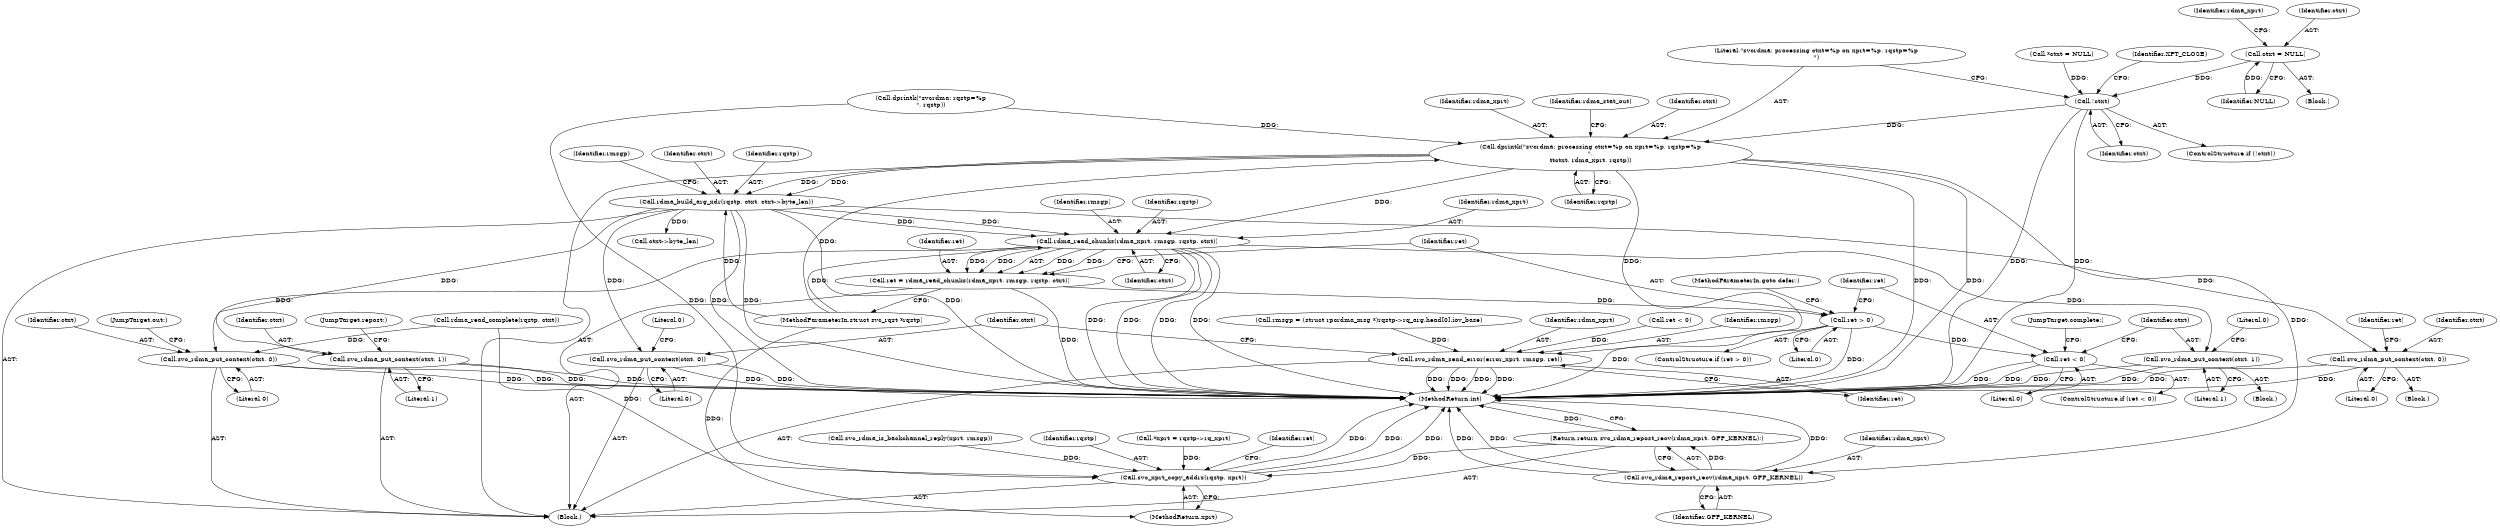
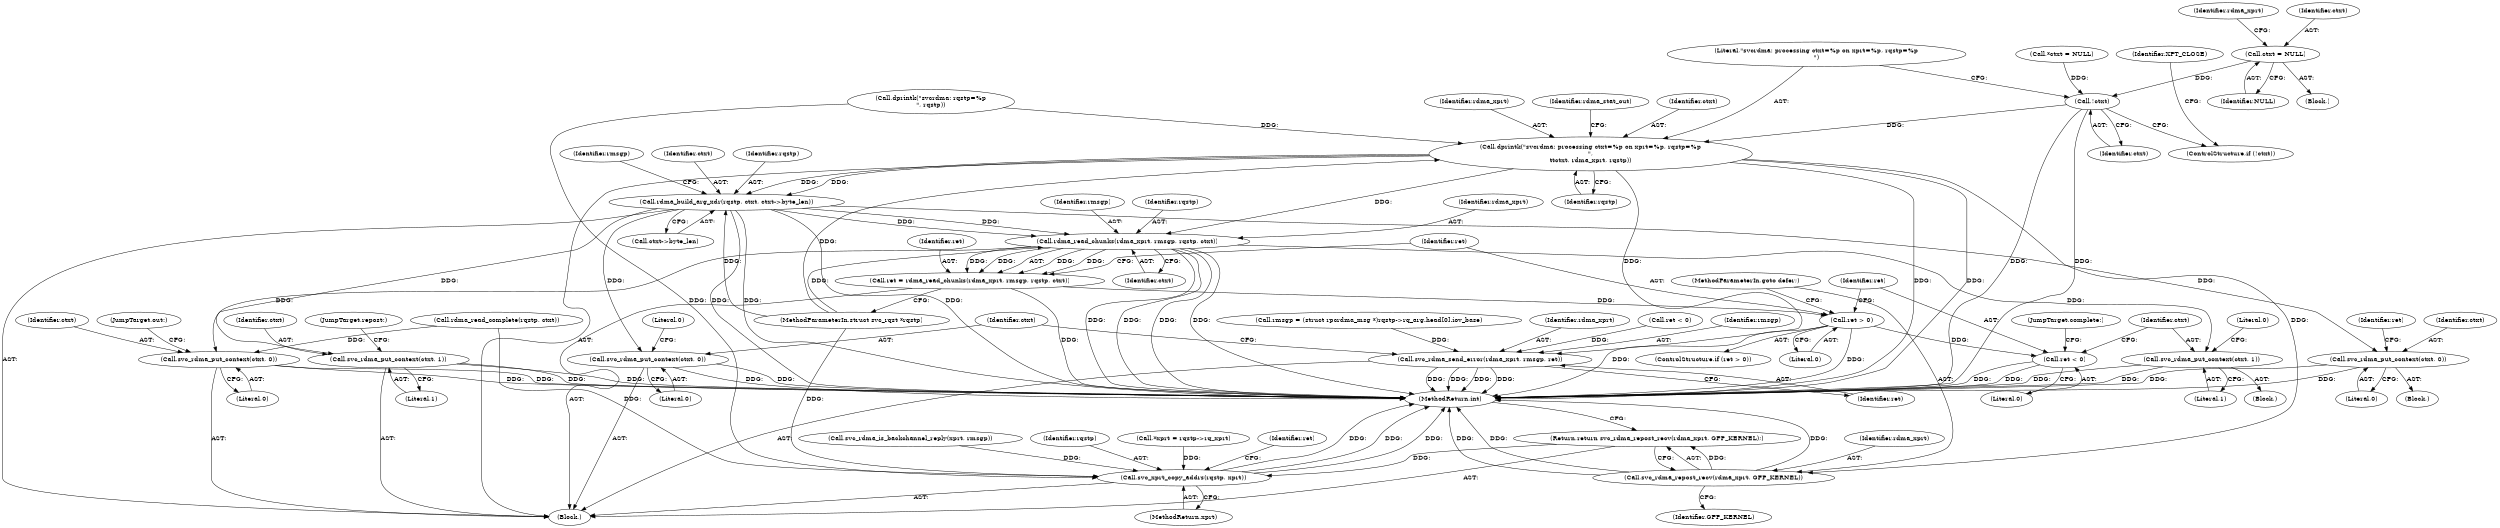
  digraph {
    n1 [label="(Call,ctxt = NULL)"]
    n2 [label="(Call,!ctxt)"]
    n3 [label="(Identifier,NULL)"]
    n4 [label="(Block,)"]
    n5 [label="(MethodReturn,int)"]
    n6 [label="(Call,dprintk(\"svcrdma: processing ctxt=%p on xprt=%p, rqstp=%p\n\",\n\t\tctxt, rdma_xprt, rqstp))"]
    n7 [label="(ControlStructure,if (!ctxt))"]
    n8 [label="(Identifier,ctxt)"]
    n9 [label="(Return,return svc_rdma_repost_recv(rdma_xprt, GFP_KERNEL);)"]
    n10 [label="(Call,rdma_build_arg_xdr(rqstp, ctxt, ctxt->byte_len))"]
    n11 [label="(Call,rdma_read_chunks(rdma_xprt, rmsgp, rqstp, ctxt))"]
-   n12 [label="(Call,svc_rdma_send_error(error_xprt, rmsgp, ret))"]
+   n12 [label="(Call,svc_rdma_send_error(rdma_xprt, rmsgp, ret))"]
    n13 [label="(Call,svc_rdma_repost_recv(rdma_xprt, GFP_KERNEL))"]
    n14 [label="(Identifier,rqstp)"]
    n15 [label="(Block,)"]
    n16 [label="(Call,svc_rdma_put_context(ctxt, 0))"]
    n17 [label="(Call,svc_rdma_put_context(ctxt, 0))"]
    n18 [label="(Call,svc_rdma_put_context(ctxt, 1))"]
    n19 [label="(Call,ctxt->byte_len)"]
    n20 [label="(Call,ret = rdma_read_chunks(rdma_xprt, rmsgp, rqstp, ctxt))"]
    n21 [label="(Call,svc_rdma_put_context(ctxt, 1))"]
    n22 [label="(Call,svc_rdma_put_context(ctxt, 0))"]
    n23 [label="(Identifier,ctxt)"]
    n24 [label="(Identifier,ret)"]
    n25 [label="(Identifier,GFP_KERNEL)"]
    n26 [label="(Block,)"]
    n27 [label="(Literal,0)"]
    n28 [label="(Literal,0)"]
    n29 [label="(Literal,1)"]
    n30 [label="(Call,ret > 0)"]
    n31 [label="(MethodParameterIn,struct svc_rqst *rqstp)"]
    n32 [label="(Literal,1)"]
    n33 [label="(Block,)"]
    n34 [label="(Literal,0)"]
    n35 [label="(Call,svc_xprt_copy_addrs(rqstp, xprt))"]
    n36 [label="(MethodReturn,xprt)"]
    n37 [label="(Call,ret < 0)"]
    n38 [label="(Literal,0)"]
    n39 [label="(ControlStructure,if (ret > 0))"]
    n40 [label="(Literal,0)"]
-   n41 [label="(ControlStructure,if (ret < 0))"]
    n42 [label="(Identifier,rdma_xprt)"]
    n43 [label="(Identifier,rmsgp)"]
    n44 [label="(Identifier,rdma_xprt)"]
    n45 [label="(Identifier,ctxt)"]
    n46 [label="(Identifier,rqstp)"]
    n47 [label="(Identifier,XPT_CLOSE)"]
    n48 [label="(Identifier,rqstp)"]
    n49 [label="(Call,ret < 0)"]
    n50 [label="(MethodParameterIn,goto defer;)"]
    n51 [label="(Identifier,rmsgp)"]
    n52 [label="(Call,rdma_read_complete(rqstp, ctxt))"]
    n53 [label="(Identifier,ret)"]
    n54 [label="(Literal,0)"]
    n55 [label="(Identifier,ctxt)"]
    n56 [label="(JumpTarget,repost:)"]
    n57 [label="(Identifier,ret)"]
    n58 [label="(Identifier,ret)"]
    n59 [label="(Call,svc_rdma_is_backchannel_reply(xprt, rmsgp))"]
    n60 [label="(Call,dprintk(\"svcrdma: rqstp=%p\n\", rqstp))"]
    n61 [label="(Literal,0)"]
    n62 [label="(Call,*ctxt = NULL)"]
    n63 [label="(Identifier,ctxt)"]
    n64 [label="(Identifier,ctxt)"]
    n65 [label="(JumpTarget,complete:)"]
    n66 [label="(Call,rmsgp = (struct rpcrdma_msg *)rqstp->rq_arg.head[0].iov_base)"]
    n67 [label="(Identifier,ret)"]
    n68 [label="(Identifier,rdma_xprt)"]
    n69 [label="(JumpTarget,out:)"]
    n70 [label="(Identifier,rdma_xprt)"]
    n71 [label="(Identifier,ret)"]
    n72 [label="(Identifier,rdma_xprt)"]
    n73 [label="(Identifier,rdma_stat_out)"]
    n74 [label="(Identifier,rmsgp)"]
    n75 [label="(Call,*xprt = rqstp->rq_xprt)"]
    n76 [label="(Identifier,ctxt)"]
    n77 [label="(Literal,\"svcrdma: processing ctxt=%p on xprt=%p, rqstp=%p\n\")"]
    n78 [label="(Identifier,rqstp)"]
    n79 [label="(Identifier,ctxt)"]
    n80 [label="(Identifier,ctxt)"]
    n81 [label="(Identifier,ctxt)"]
    n1 -> n2 [label="DDG: "]
    n1 -> n3 [label="CFG: "]
    n1 -> n4 [label="AST: "]
    n2 -> n5 [label="DDG: "]
    n2 -> n5 [label="DDG: "]
    n2 -> n6 [label="DDG: "]
-   n2 -> n7 [label="AST: "]
+   n2 -> n7 [label="CFG: "]
    n2 -> n8 [label="CFG: "]
-   n3 -> n1 [label="DDG: "]
+   n3 -> n1 [label="AST: "]
    n5 -> n9 [label="CFG: "]
    n6 -> n5 [label="DDG: "]
    n6 -> n5 [label="DDG: "]
    n6 -> n10 [label="DDG: "]
    n6 -> n10 [label="DDG: "]
    n6 -> n11 [label="DDG: "]
    n6 -> n12 [label="DDG: "]
    n6 -> n13 [label="DDG: "]
    n6 -> n14 [label="CFG: "]
    n6 -> n15 [label="AST: "]
    n8 -> n2 [label="AST: "]
-   n9 -> n5 [label="DDG: "]
    n9 -> n13 [label="CFG: "]
    n9 -> n15 [label="AST: "]
    n9 -> n35 [label="DDG: "]
    n10 -> n5 [label="DDG: "]
    n10 -> n5 [label="DDG: "]
    n10 -> n5 [label="DDG: "]
    n10 -> n11 [label="DDG: "]
    n10 -> n11 [label="DDG: "]
    n10 -> n15 [label="AST: "]
    n10 -> n16 [label="DDG: "]
    n10 -> n17 [label="DDG: "]
    n10 -> n18 [label="DDG: "]
-   n10 -> n19 [label="DDG: "]
+   n10 -> n19 [label="CFG: "]
    n11 -> n5 [label="DDG: "]
    n11 -> n5 [label="DDG: "]
    n11 -> n5 [label="DDG: "]
    n11 -> n5 [label="DDG: "]
    n11 -> n20 [label="AST: "]
    n11 -> n20 [label="DDG: "]
    n11 -> n20 [label="DDG: "]
    n11 -> n20 [label="DDG: "]
    n11 -> n20 [label="DDG: "]
    n11 -> n21 [label="DDG: "]
    n11 -> n22 [label="DDG: "]
    n11 -> n23 [label="CFG: "]
    n12 -> n5 [label="DDG: "]
    n12 -> n5 [label="DDG: "]
    n12 -> n5 [label="DDG: "]
    n12 -> n5 [label="DDG: "]
    n12 -> n15 [label="AST: "]
    n12 -> n24 [label="CFG: "]
    n13 -> n5 [label="DDG: "]
    n13 -> n5 [label="DDG: "]
    n13 -> n5 [label="DDG: "]
    n13 -> n9 [label="AST: "]
    n13 -> n9 [label="DDG: "]
    n13 -> n25 [label="CFG: "]
    n14 -> n6 [label="AST: "]
    n16 -> n5 [label="DDG: "]
    n16 -> n5 [label="DDG: "]
    n16 -> n26 [label="AST: "]
    n16 -> n27 [label="CFG: "]
    n17 -> n5 [label="DDG: "]
    n17 -> n5 [label="DDG: "]
    n17 -> n15 [label="AST: "]
    n17 -> n28 [label="CFG: "]
    n18 -> n5 [label="DDG: "]
    n18 -> n5 [label="DDG: "]
    n18 -> n15 [label="AST: "]
    n18 -> n29 [label="CFG: "]
+   n19 -> n10 [label="AST: "]
    n20 -> n5 [label="DDG: "]
    n20 -> n15 [label="AST: "]
    n20 -> n30 [label="DDG: "]
    n20 -> n31 [label="CFG: "]
    n21 -> n5 [label="DDG: "]
    n21 -> n5 [label="DDG: "]
    n21 -> n32 [label="CFG: "]
    n21 -> n33 [label="AST: "]
    n22 -> n5 [label="DDG: "]
    n22 -> n5 [label="DDG: "]
    n22 -> n15 [label="AST: "]
    n22 -> n34 [label="CFG: "]
    n23 -> n11 [label="AST: "]
    n24 -> n12 [label="AST: "]
-   n25 -> n13 [label="AST: "]
+   n50 -> n13 [label="AST: "]
    n27 -> n16 [label="AST: "]
    n28 -> n17 [label="AST: "]
    n29 -> n18 [label="AST: "]
    n30 -> n5 [label="DDG: "]
    n30 -> n5 [label="DDG: "]
    n30 -> n37 [label="DDG: "]
    n30 -> n38 [label="CFG: "]
    n30 -> n39 [label="AST: "]
    n31 -> n6 [label="DDG: "]
    n31 -> n10 [label="DDG: "]
    n31 -> n11 [label="DDG: "]
-   n31 -> n36 [label="DDG: "]
+   n31 -> n35 [label="DDG: "]
    n32 -> n21 [label="AST: "]
    n34 -> n22 [label="AST: "]
    n35 -> n5 [label="DDG: "]
    n35 -> n5 [label="DDG: "]
    n35 -> n5 [label="DDG: "]
    n35 -> n15 [label="AST: "]
    n35 -> n36 [label="CFG: "]
    n36 -> n35 [label="AST: "]
    n37 -> n5 [label="DDG: "]
    n37 -> n5 [label="DDG: "]
    n37 -> n40 [label="CFG: "]
-   n37 -> n41 [label="AST: "]
    n38 -> n30 [label="AST: "]
    n40 -> n37 [label="AST: "]
    n42 -> n6 [label="AST: "]
    n43 -> n11 [label="AST: "]
    n44 -> n1 [label="CFG: "]
    n45 -> n22 [label="AST: "]
    n46 -> n10 [label="AST: "]
-   n47 -> n2 [label="CFG: "]
+   n47 -> n7 [label="CFG: "]
    n48 -> n11 [label="AST: "]
    n49 -> n12 [label="DDG: "]
    n50 -> n30 [label="CFG: "]
    n51 -> n12 [label="AST: "]
    n52 -> n22 [label="DDG: "]
    n52 -> n35 [label="DDG: "]
    n53 -> n20 [label="CFG: "]
    n53 -> n30 [label="AST: "]
    n54 -> n21 [label="CFG: "]
    n55 -> n18 [label="AST: "]
    n56 -> n18 [label="CFG: "]
    n57 -> n35 [label="CFG: "]
    n58 -> n16 [label="CFG: "]
    n59 -> n35 [label="DDG: "]
    n60 -> n6 [label="DDG: "]
    n60 -> n35 [label="DDG: "]
    n61 -> n17 [label="CFG: "]
    n62 -> n2 [label="DDG: "]
    n63 -> n1 [label="AST: "]
    n64 -> n21 [label="AST: "]
    n64 -> n37 [label="CFG: "]
    n65 -> n37 [label="CFG: "]
    n66 -> n12 [label="DDG: "]
    n67 -> n30 [label="CFG: "]
    n67 -> n37 [label="AST: "]
    n68 -> n11 [label="AST: "]
    n69 -> n22 [label="CFG: "]
    n70 -> n12 [label="AST: "]
    n71 -> n20 [label="AST: "]
    n72 -> n13 [label="AST: "]
    n73 -> n6 [label="CFG: "]
    n74 -> n10 [label="CFG: "]
    n75 -> n35 [label="DDG: "]
    n76 -> n6 [label="AST: "]
    n77 -> n2 [label="CFG: "]
    n77 -> n6 [label="AST: "]
    n78 -> n35 [label="AST: "]
    n79 -> n12 [label="CFG: "]
    n79 -> n17 [label="AST: "]
    n80 -> n10 [label="AST: "]
    n81 -> n16 [label="AST: "]
  }
